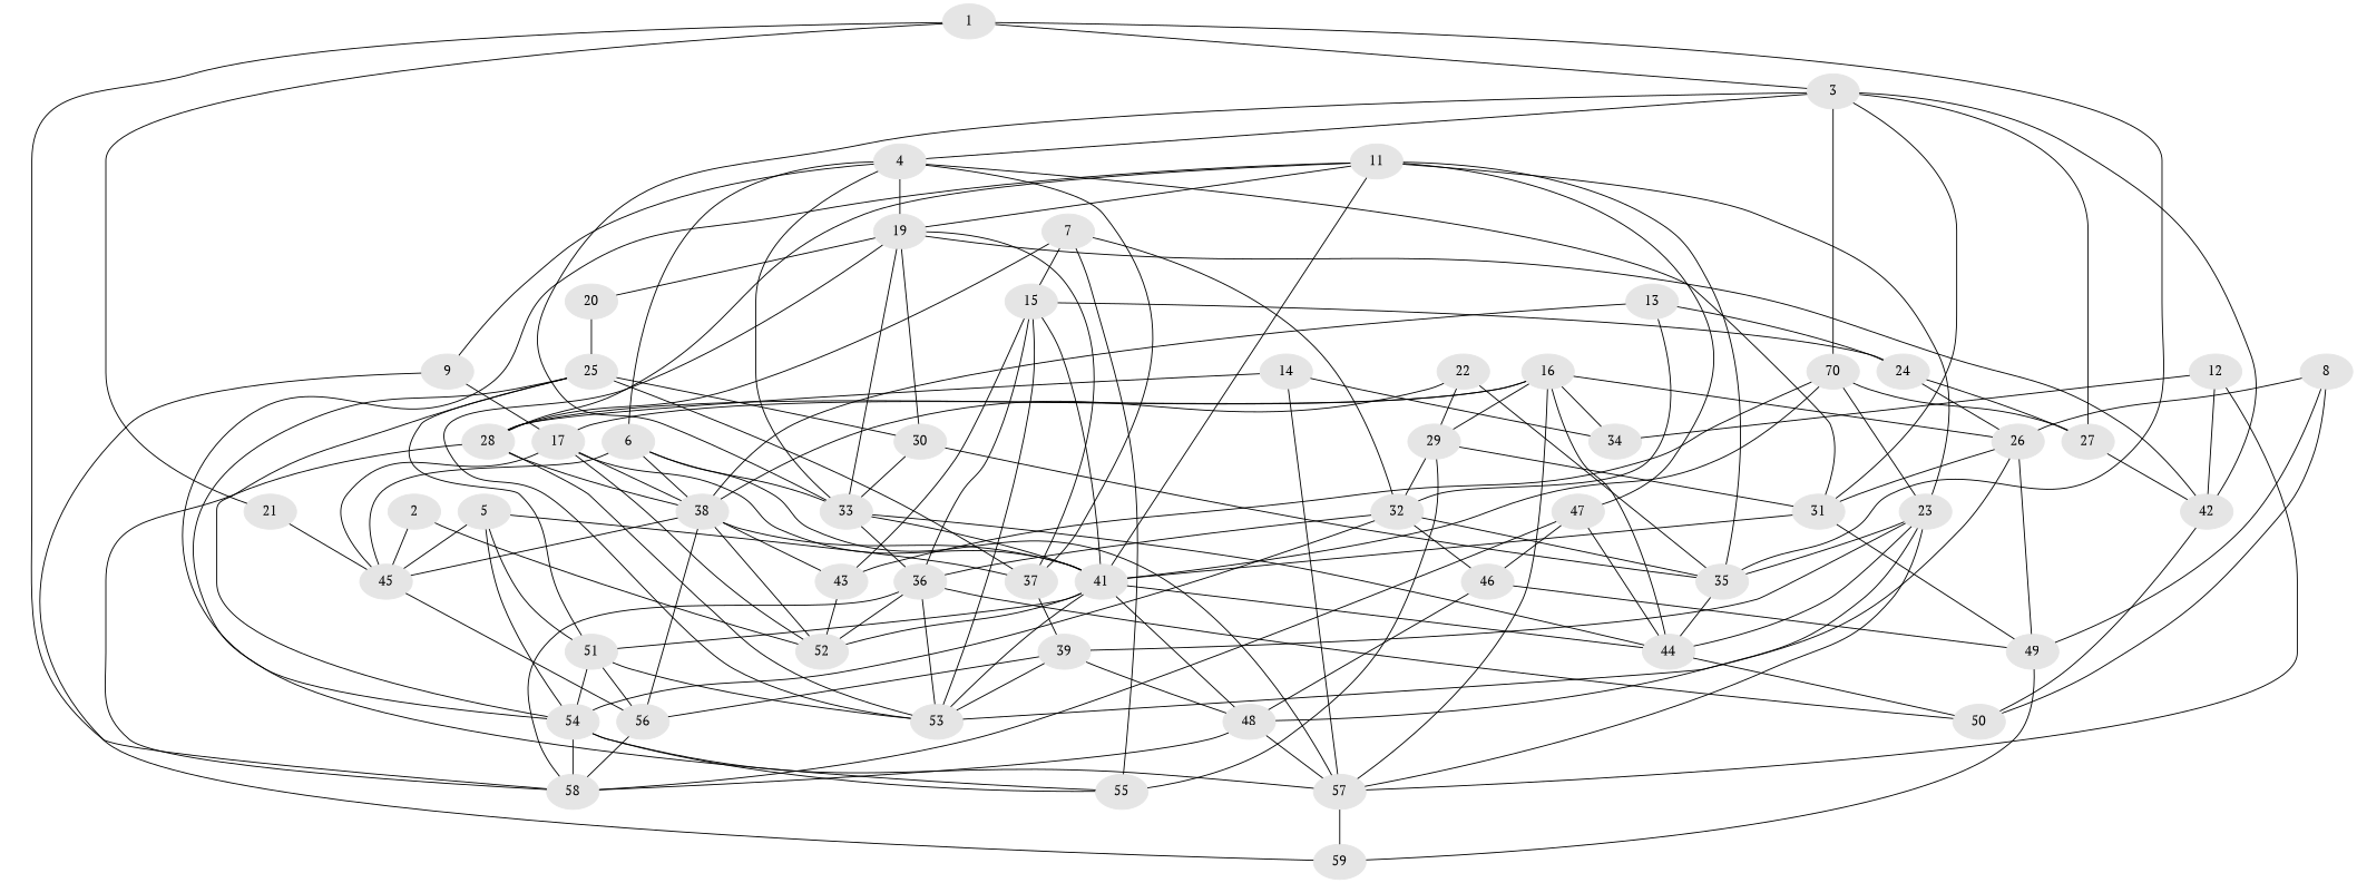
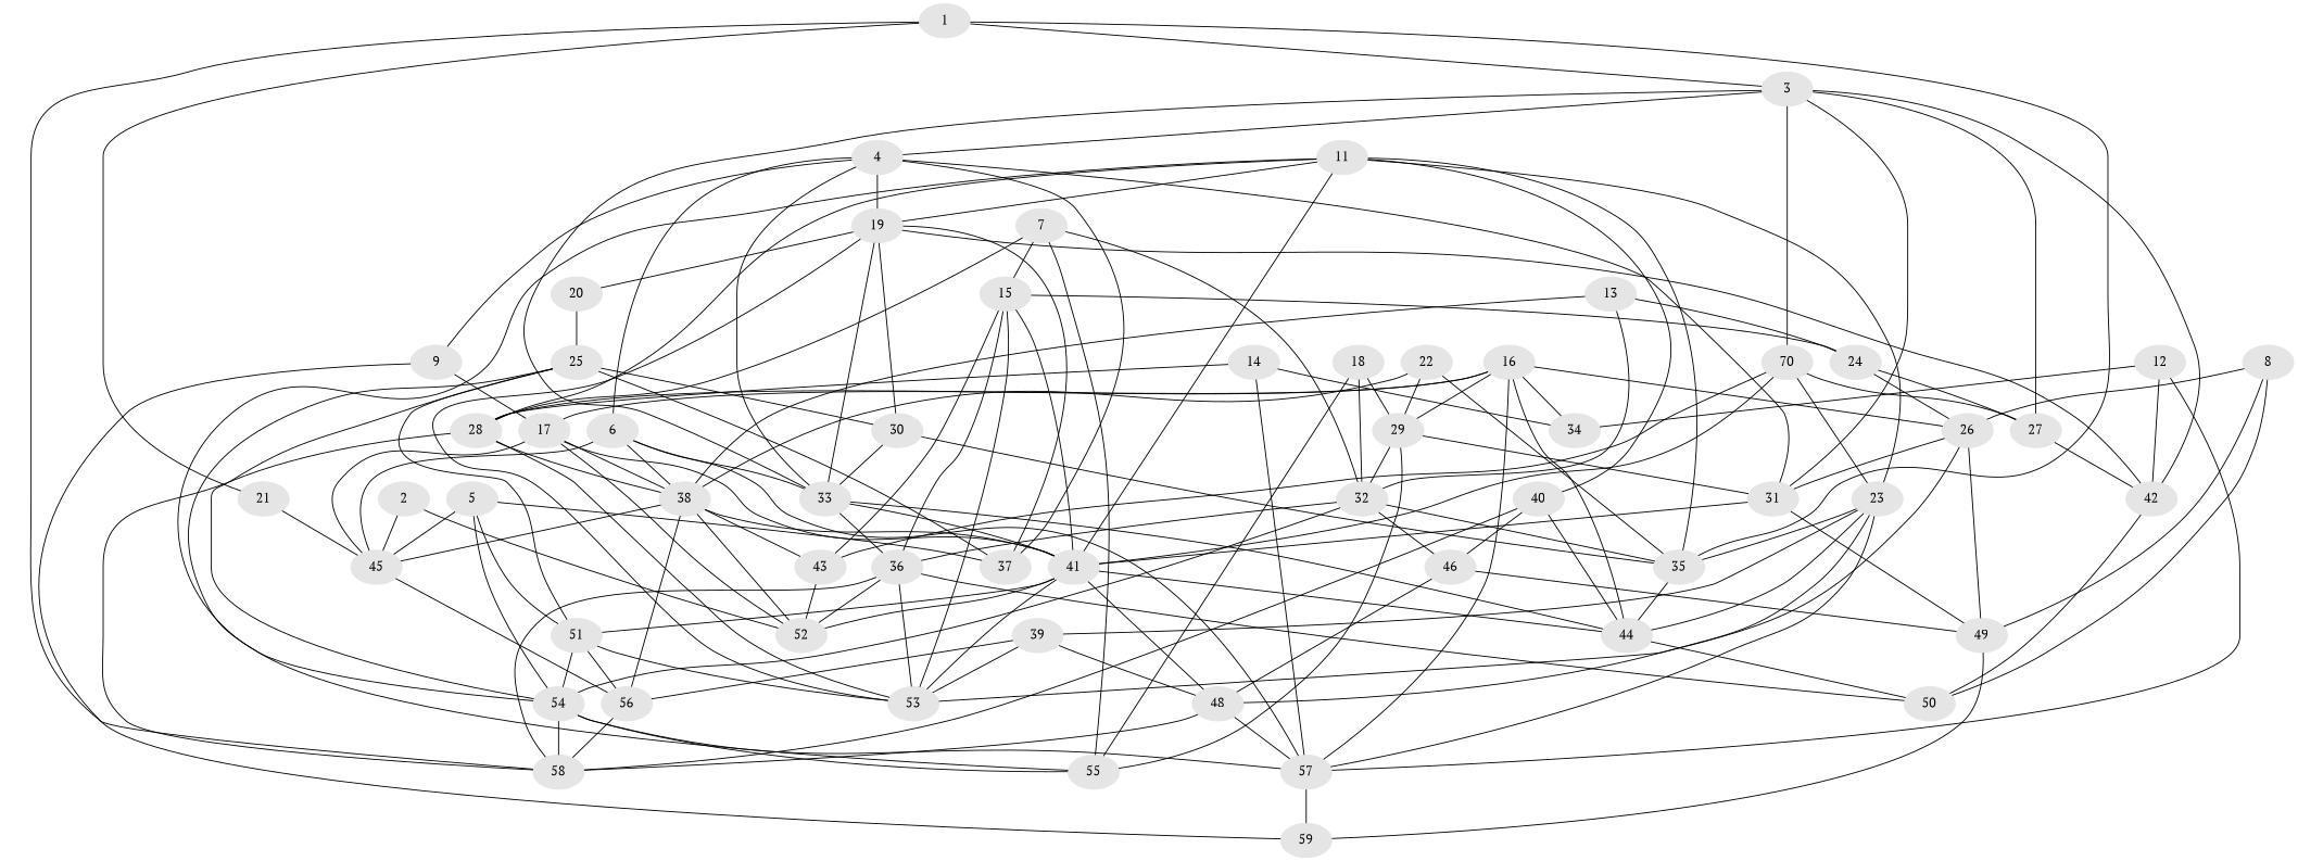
  graph {
    fontname="PT Serif"
    node [color=gray90 fontname="PT Serif" style=filled]
    edge [fontname="PT Serif" weight=1.0]
    1
    3
    21
    35
    58
    4
    n7 [label=70]
    27
    31
    33
    42
    45
    44
    2
    52
    56
    6
    9
    19
    37
    23
    41
    43
    49
    36
    50
    38
    57
    17
    59
    53
    20
    30
    39
    5
    51
    54
    55
    7
    15
    28
    32
    24
    46
    8
    26
    48
    11
-   40 [label=47]
+   40
    12
    34
    13
    14
    16
    29
+   18
    25
    22
    1 -- 3
    1 -- 21
    1 -- 35
    1 -- 58
    3 -- 4
    3 -- n7
    3 -- 27
    3 -- 31
    3 -- 33
    3 -- 42
    21 -- 45 [weight=2.0]
    35 -- 44
    4 -- 31
    4 -- 33
    4 -- 6
    4 -- 9
    4 -- 19
    4 -- 37
    n7 -- 27
    n7 -- 23
    n7 -- 41
    n7 -- 43
    27 -- 42
    31 -- 41
    31 -- 49
    33 -- 44
    33 -- 41
    33 -- 36
    42 -- 50
    45 -- 56
    44 -- 50
    2 -- 45
    2 -- 52
    56 -- 58
    6 -- 33
    6 -- 45
    6 -- 38
    6 -- 57
    9 -- 17
    9 -- 59
    19 -- 33
    19 -- 42
    19 -- 37
    19 -- 53
    19 -- 20
    19 -- 30
-   37 -- 39 [weight=2.0]
    23 -- 35 [weight=2.0]
    23 -- 44 [weight=2.0]
    23 -- 57
    23 -- 39
    23 -- 48
    41 -- 44 [weight=2.0]
    41 -- 52
    41 -- 53
    41 -- 51
    41 -- 48
    43 -- 52
    49 -- 59
    36 -- 58
    36 -- 52
    36 -- 50
    36 -- 53 [weight=2.0]
    38 -- 45
    38 -- 52
    38 -- 56
    38 -- 41
    38 -- 43
    57 -- 59
    17 -- 45
    17 -- 52
    17 -- 41
    17 -- 38
    20 -- 25
    30 -- 35
    30 -- 33
    39 -- 56
    39 -- 53
    39 -- 48
    5 -- 45
    5 -- 37
    5 -- 51
    5 -- 54
    51 -- 56
    51 -- 53
    51 -- 54
    54 -- 58
    54 -- 57
    54 -- 55
    7 -- 55
    7 -- 15
    7 -- 28
    7 -- 32
    15 -- 41
    15 -- 43
    15 -- 36
    15 -- 53
    15 -- 24
    28 -- 58
    28 -- 38
    28 -- 53
    32 -- 35 [weight=2.0]
    32 -- 36
    32 -- 54
    32 -- 46
    24 -- 27
    24 -- 26
    46 -- 49
    46 -- 48
    8 -- 49
    8 -- 50
    8 -- 26
    26 -- 31
    26 -- 49
    26 -- 53
    48 -- 58
    48 -- 57 [weight=2.0]
    11 -- 35
    11 -- 19
    11 -- 23
    11 -- 41
    11 -- 54
    11 -- 28
    11 -- 40
    40 -- 58
    40 -- 44
    40 -- 46
    12 -- 42
    12 -- 57
    12 -- 34
    13 -- 38
    13 -- 32 [weight=2.0]
    13 -- 24
    14 -- 57
    14 -- 28
    14 -- 34
    16 -- 44
    16 -- 57
    16 -- 17
    16 -- 28
    16 -- 26
    16 -- 34 [weight=2.0]
    16 -- 29
    29 -- 31
    29 -- 55
    29 -- 32
+   18 -- 55
+   18 -- 32 [weight=2.0]
+   18 -- 29
    25 -- 37
    25 -- 30
    25 -- 51
    25 -- 54
    25 -- 55
    22 -- 35
    22 -- 38
    22 -- 29
  }
